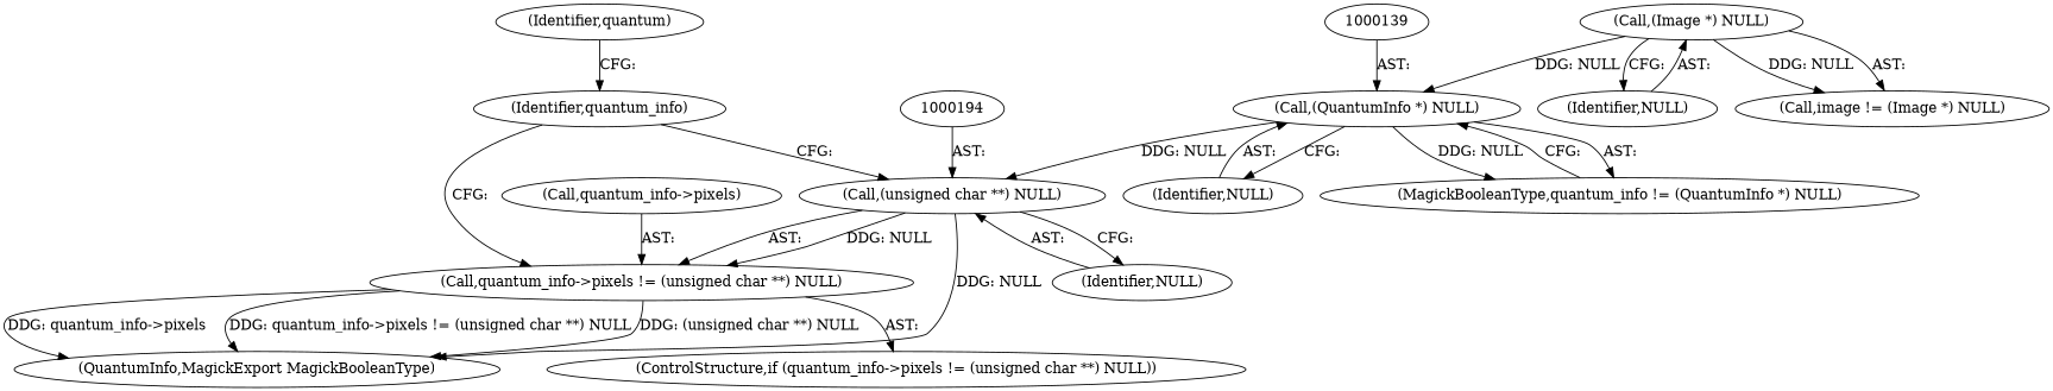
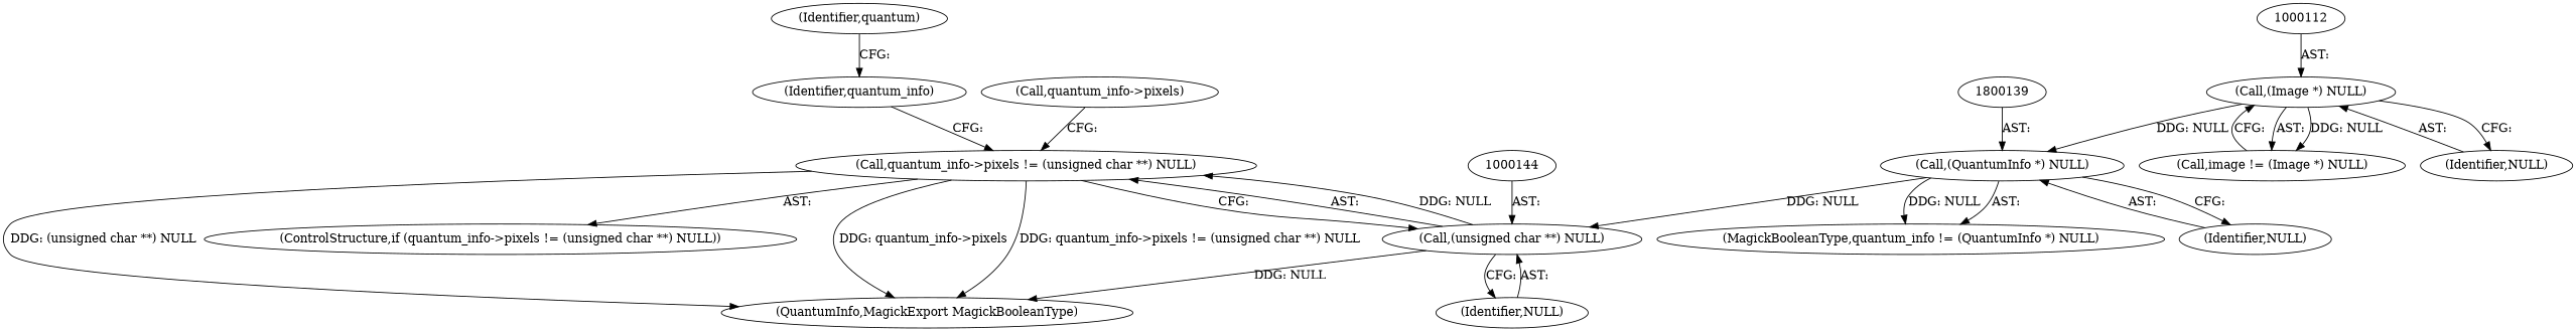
  digraph {
    n1 [label="(Call,quantum_info->pixels != (unsigned char **) NULL)"]
    n2 [label="(Call,(unsigned char **) NULL)"]
    n3 [label="(QuantumInfo,MagickExport MagickBooleanType)"]
    n4 [label="(ControlStructure,if (quantum_info->pixels != (unsigned char **) NULL))"]
    n5 [label="(Identifier,NULL)"]
    n6 [label="(Call,(QuantumInfo *) NULL)"]
    n7 [label="(MagickBooleanType,quantum_info != (QuantumInfo *) NULL)"]
    n8 [label="(Identifier,NULL)"]
    n9 [label="(Call,(Image *) NULL)"]
    n10 [label="(Call,image != (Image *) NULL)"]
    n11 [label="(Identifier,NULL)"]
    n12 [label="(Call,quantum_info->pixels)"]
    n13 [label="(Identifier,quantum_info)"]
    n14 [label="(Identifier,quantum)"]
-   1000194
-   1000139
-   n13 -> n2 [label="CFG: "]
+   1000194 [label=1000144]
+   1000139 [label=1800139]
+   1000112
+   n1 -> n2 [label="CFG: "]
    n1 -> n3 [label="DDG: quantum_info->pixels"]
    n1 -> n3 [label="DDG: quantum_info->pixels != (unsigned char **) NULL"]
    n1 -> n3 [label="DDG: (unsigned char **) NULL"]
    n1 -> n4 [label="AST: "]
    n2 -> n1 [label="AST: "]
    n2 -> n1 [label="DDG: NULL"]
    n2 -> n3 [label="DDG: NULL"]
    n2 -> n5 [label="CFG: "]
    n5 -> n2 [label="AST: "]
    n6 -> n2 [label="DDG: NULL"]
    n6 -> n7 [label="AST: "]
    n6 -> n7 [label="DDG: NULL"]
    n6 -> n8 [label="CFG: "]
-   n7 -> n6 [label="CFG: "]
    n8 -> n6 [label="AST: "]
    n9 -> n6 [label="DDG: NULL"]
    n9 -> n10 [label="AST: "]
    n9 -> n10 [label="DDG: NULL"]
    n9 -> n11 [label="CFG: "]
+   n10 -> n9 [label="CFG: "]
    n11 -> n9 [label="AST: "]
-   n12 -> n1 [label="AST: "]
+   n12 -> n1 [label="CFG: "]
    n13 -> n1 [label="CFG: "]
    n14 -> n13 [label="CFG: "]
    1000194 -> n2 [label="AST: "]
    1000139 -> n6 [label="AST: "]
+   1000112 -> n9 [label="AST: "]
  }
